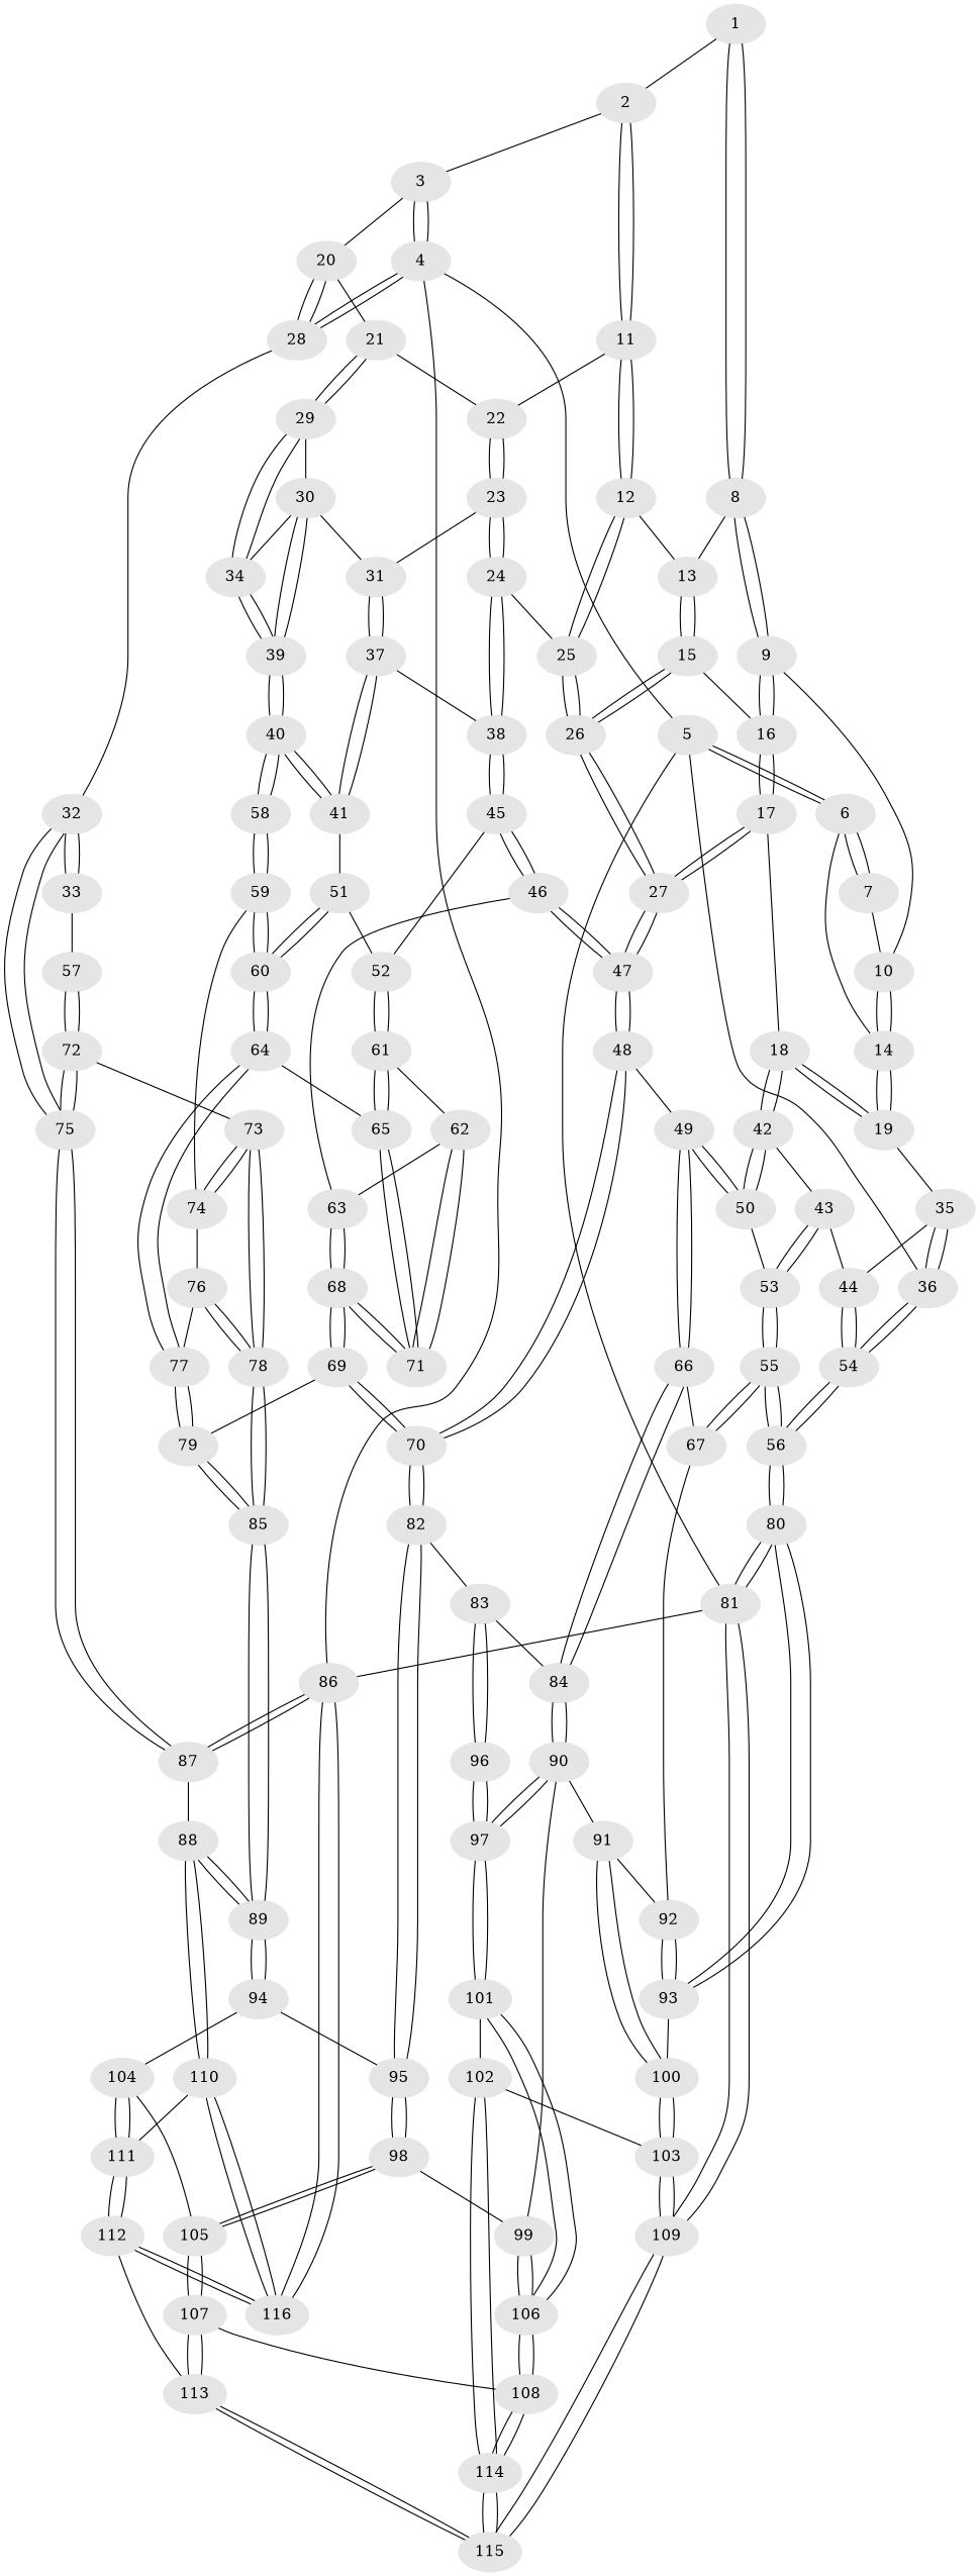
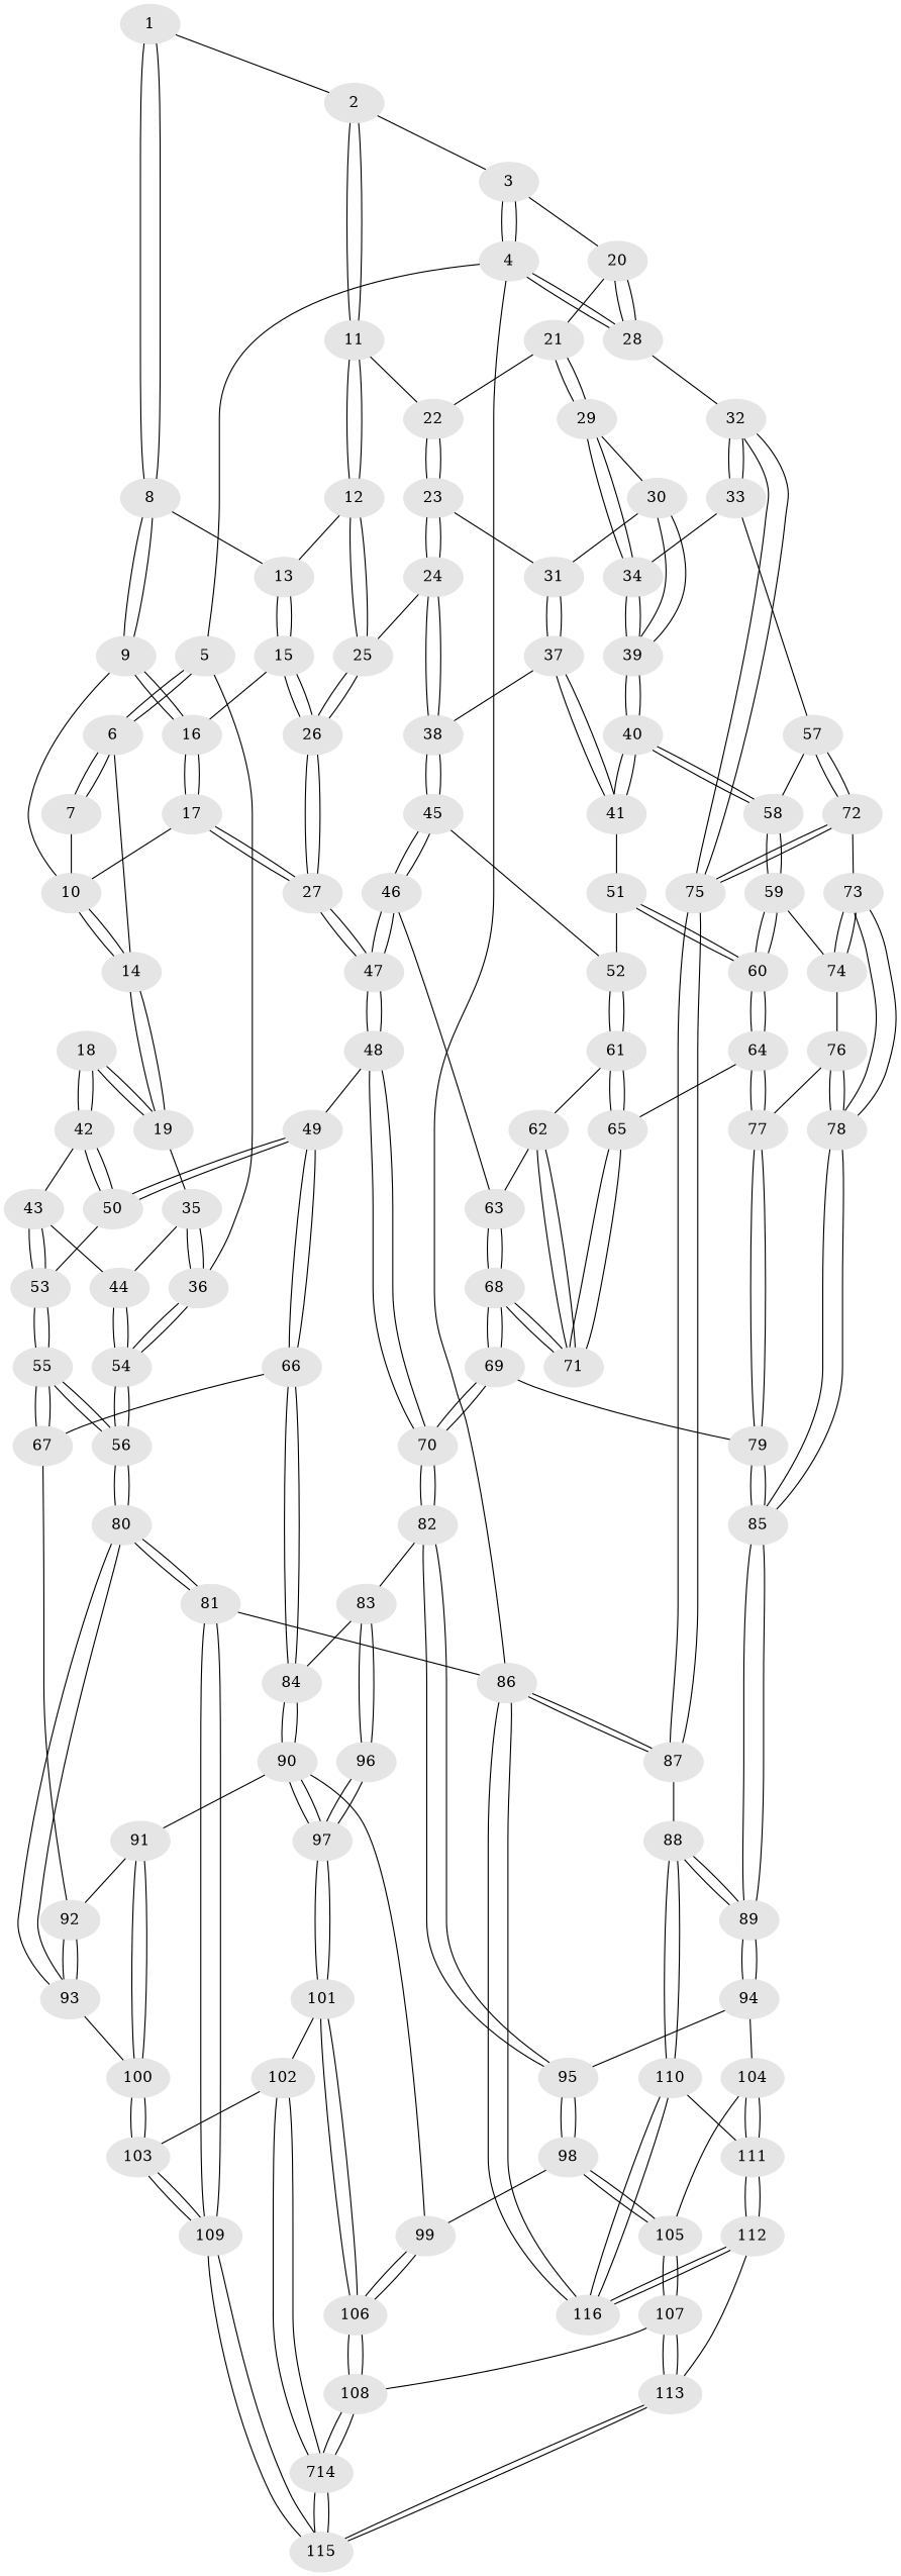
  graph {
    node [color=gray90 style=filled]
    1
    2
    8
    3
    11
    9
    13
    4
    20
    12
    22
    5
    28
    86
    21
    6
    36
    81
    32
    87
    116
    7
    14
    54
    109
    10
    19
    16
    15
    17
    25
    23
    26
    35
    27
    18
    42
    47
    43
    50
    44
    29
    30
    34
    24
    31
    38
    37
    45
    48
    33
    75
    39
    40
    41
    57
    58
    72
    56
    51
    46
    52
    59
    60
    53
    55
    63
    61
    68
    49
    70
    66
    82
    67
    84
    64
    62
    65
    80
    92
    93
    73
    74
    76
    77
    71
    69
    79
    90
    85
    83
    95
    78
    88
    89
    100
    115
    96
    98
    97
    91
    99
    94
    110
    111
    104
    101
    103
    105
    106
    102
    107
    108
-   114
+   114 [label=714]
    112
    113
    1 -- 2
    1 -- 8
    1 -- 8
    2 -- 3
    2 -- 11
    2 -- 11
    8 -- 9
    8 -- 9
    8 -- 13
    3 -- 4
    3 -- 4
    3 -- 20
    11 -- 12
    11 -- 12
    11 -- 22
    9 -- 10
    9 -- 16
    9 -- 16
    13 -- 15
    13 -- 15
    4 -- 5
    4 -- 28
    4 -- 28
    4 -- 86
    20 -- 28
    20 -- 28
    20 -- 21
    12 -- 13
    12 -- 25
    12 -- 25
    22 -- 23
    22 -- 23
    5 -- 6
    5 -- 6
    5 -- 36
-   5 -- 81
    28 -- 32
    86 -- 87
    86 -- 87
    86 -- 116
    86 -- 116
    21 -- 22
    21 -- 29
    21 -- 29
    6 -- 7
    6 -- 7
    6 -- 14
    36 -- 54
    36 -- 54
    81 -- 86
    81 -- 109
    81 -- 109
    32 -- 33
    32 -- 33
    32 -- 75
    32 -- 75
    87 -- 88
    7 -- 10
    14 -- 19
    14 -- 19
    54 -- 56
    54 -- 56
    109 -- 115
    109 -- 115
    10 -- 14
    10 -- 14
    19 -- 35
    16 -- 17
    16 -- 17
    15 -- 16
    15 -- 26
    15 -- 26
    17 -- 27
    17 -- 27
-   17 -- 18
+   17 -- 10
    25 -- 26
    25 -- 26
    23 -- 24
    23 -- 24
    23 -- 31
    26 -- 27
    26 -- 27
    35 -- 36
    35 -- 36
    35 -- 44
    27 -- 47
    27 -- 47
    18 -- 19
    18 -- 19
    18 -- 42
    18 -- 42
    42 -- 43
    42 -- 50
    42 -- 50
    47 -- 48
    47 -- 48
    43 -- 44
    43 -- 53
    43 -- 53
    50 -- 53
    44 -- 54
    44 -- 54
    29 -- 30
    29 -- 34
    29 -- 34
    30 -- 31
    30 -- 39
    30 -- 39
    34 -- 39
    34 -- 39
    24 -- 25
    24 -- 38
    24 -- 38
    31 -- 37
    31 -- 37
    38 -- 45
    38 -- 45
    37 -- 38
    37 -- 41
    37 -- 41
    45 -- 46
    45 -- 46
    45 -- 52
    48 -- 49
    48 -- 70
    48 -- 70
-   30 -- 34
+   33 -- 34
    33 -- 57
    75 -- 87
    75 -- 87
    39 -- 40
    39 -- 40
    40 -- 41
    40 -- 41
    40 -- 58
    40 -- 58
    41 -- 51
+   57 -- 58
    57 -- 72
    57 -- 72
    58 -- 59
    58 -- 59
    72 -- 75
    72 -- 75
    72 -- 73
    56 -- 80
    56 -- 80
    51 -- 52
    51 -- 60
    51 -- 60
    46 -- 47
    46 -- 47
    46 -- 63
    52 -- 61
    52 -- 61
    59 -- 60
    59 -- 60
    59 -- 74
    60 -- 64
    60 -- 64
    53 -- 55
    53 -- 55
    55 -- 56
    55 -- 56
    55 -- 67
    55 -- 67
    63 -- 68
    63 -- 68
    61 -- 62
    61 -- 65
    61 -- 65
    68 -- 71
    68 -- 71
    68 -- 69
    68 -- 69
    49 -- 50
    49 -- 50
    49 -- 66
    49 -- 66
    70 -- 82
    70 -- 82
    66 -- 67
    66 -- 84
    66 -- 84
    82 -- 83
    82 -- 95
    82 -- 95
    67 -- 92
    84 -- 90
    84 -- 90
    64 -- 65
    64 -- 77
    64 -- 77
    62 -- 63
    62 -- 71
    62 -- 71
    65 -- 71
    65 -- 71
    80 -- 81
    80 -- 81
    80 -- 93
    80 -- 93
    92 -- 93
    92 -- 93
    93 -- 100
    73 -- 74
    73 -- 74
    73 -- 78
    73 -- 78
    74 -- 76
    76 -- 77
    76 -- 78
    76 -- 78
    77 -- 79
    77 -- 79
    69 -- 70
    69 -- 70
    69 -- 79
    79 -- 85
    79 -- 85
    90 -- 97
    90 -- 97
    90 -- 91
    90 -- 99
    85 -- 89
    85 -- 89
    83 -- 84
    83 -- 96
    83 -- 96
    95 -- 98
    95 -- 98
    78 -- 85
    78 -- 85
    88 -- 89
    88 -- 89
    88 -- 110
    88 -- 110
    89 -- 94
    89 -- 94
    100 -- 103
    100 -- 103
    96 -- 97
    96 -- 97
    98 -- 99
    98 -- 105
    98 -- 105
    97 -- 101
    97 -- 101
    91 -- 92
    91 -- 100
    91 -- 100
    99 -- 106
    99 -- 106
    94 -- 95
    94 -- 104
    110 -- 116
    110 -- 116
    110 -- 111
    111 -- 112
    111 -- 112
    104 -- 111
    104 -- 111
    104 -- 105
    101 -- 106
    101 -- 106
    101 -- 102
    103 -- 109
    103 -- 109
    105 -- 107
    105 -- 107
    106 -- 108
    106 -- 108
    102 -- 103
    102 -- 114
    102 -- 114
    107 -- 108
    107 -- 113
    107 -- 113
    108 -- 114
    108 -- 114
    114 -- 115
    114 -- 115
    112 -- 116
    112 -- 116
    112 -- 113
    113 -- 115
    113 -- 115
  }
